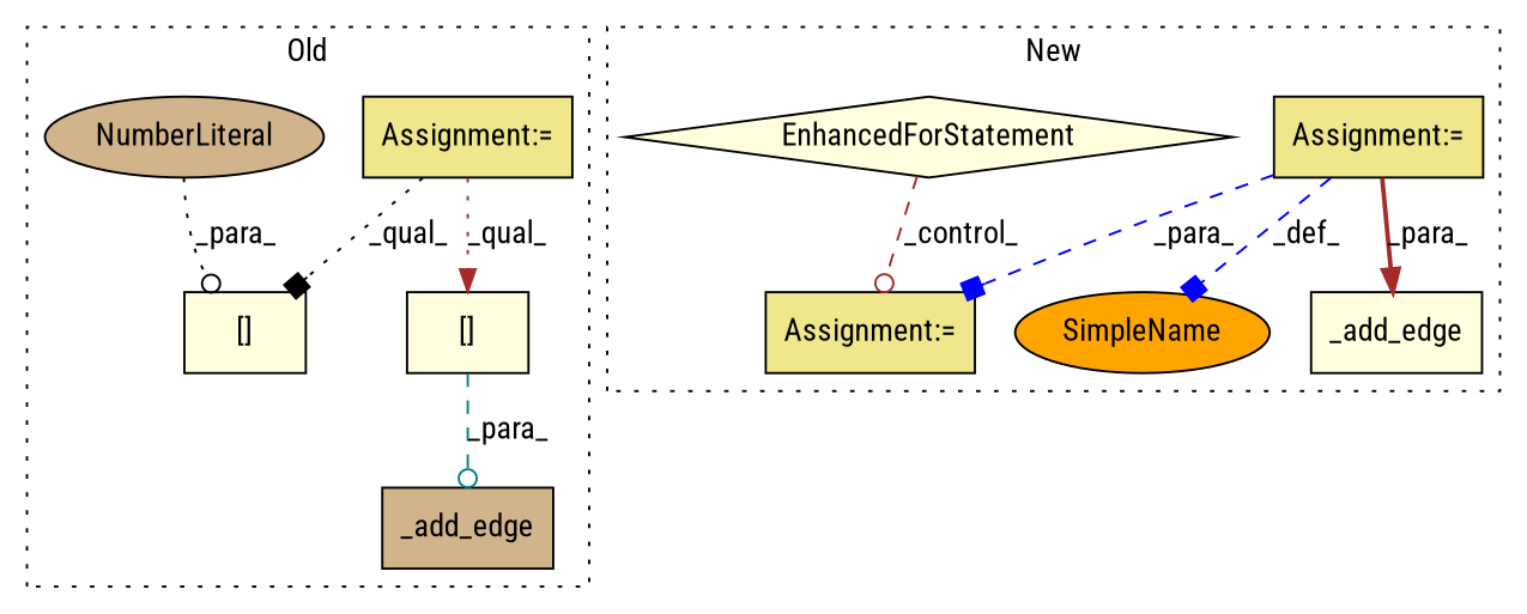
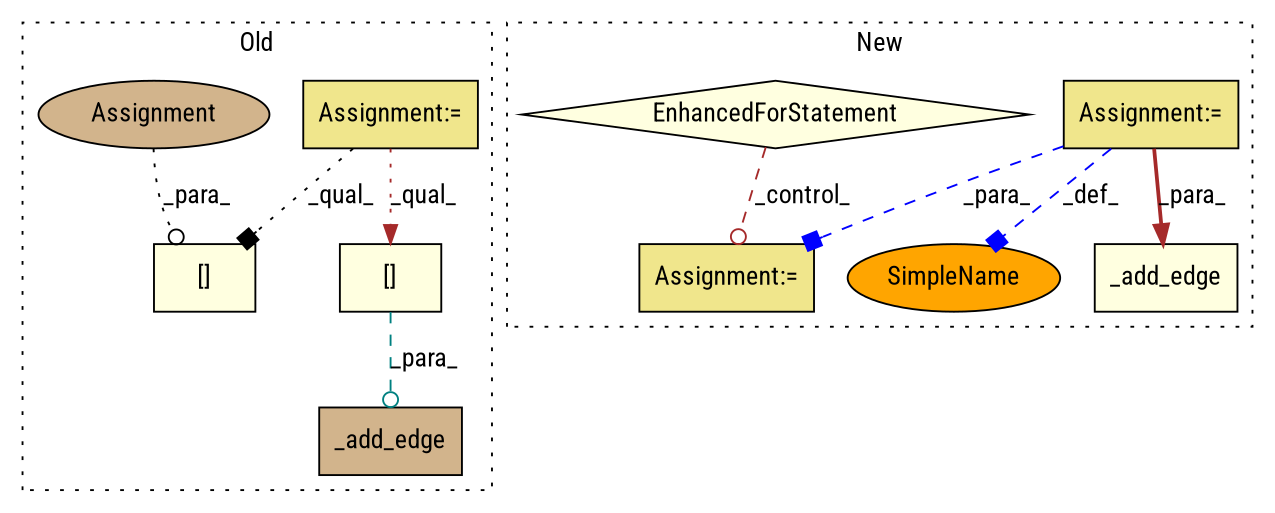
  digraph {
    fontname="Roboto Condensed"
    node [a=7 fillcolor=lightyellow fontname="Roboto Condensed" l=1 shape=box style=filled]
    edge [arrowhead=odot color=brown fontname="Roboto Condensed" style=dashed]
    n1 [a=32 fillcolor=tan l="10,1" label=_add_edge s="10927,10988"]
    n2 [a=2 l="28,1" label="[]" s="10952,10981"]
    n3 [fillcolor=khaki label="Assignment:=" s=10600]
    n4 [a=2 l="28,1" label="[]" s="10879,10908"]
-   n5 [a=34 fillcolor=tan label=NumberLiteral s=10907 shape=ellipse]
+   n5 [a=34 fillcolor=tan label=Assignment s=10907 shape=ellipse]
    n6 [a=70 l="67,2" label=EnhancedForStatement s="9667,9778" shape=diamond]
    n7 [a=42 fillcolor=orange l=8 label=SimpleName s=9738 shape=ellipse]
    n8 [fillcolor=khaki label="Assignment:=" s=9793]
    n9 [fillcolor=khaki label="Assignment:=" s=9574]
    n10 [a=32 l="10,1" label=_add_edge s="10410,10461"]
    subgraph cluster_1 {
      label=Old
      style=dotted
      n1
      n2
      n3
      n4
      n5
    }
    subgraph cluster_2 {
      label=New
      style=dotted
      n6
      n7
      n8
      n9
      n10
    }
    n2 -> n1 [color=teal label=_para_]
    n3 -> n2 [arrowhead=normal label=_qual_ style=dotted]
    n3 -> n4 [arrowhead=box color=black label=_qual_ style=dotted]
    n5 -> n4 [color=black label=_para_ style=dotted]
    n6 -> n8 [label=_control_]
    n9 -> n7 [arrowhead=box color=blue label=_def_]
    n9 -> n8 [arrowhead=box color=blue label=_para_]
    n9 -> n10 [arrowhead=normal label=_para_ style=bold]
  }
